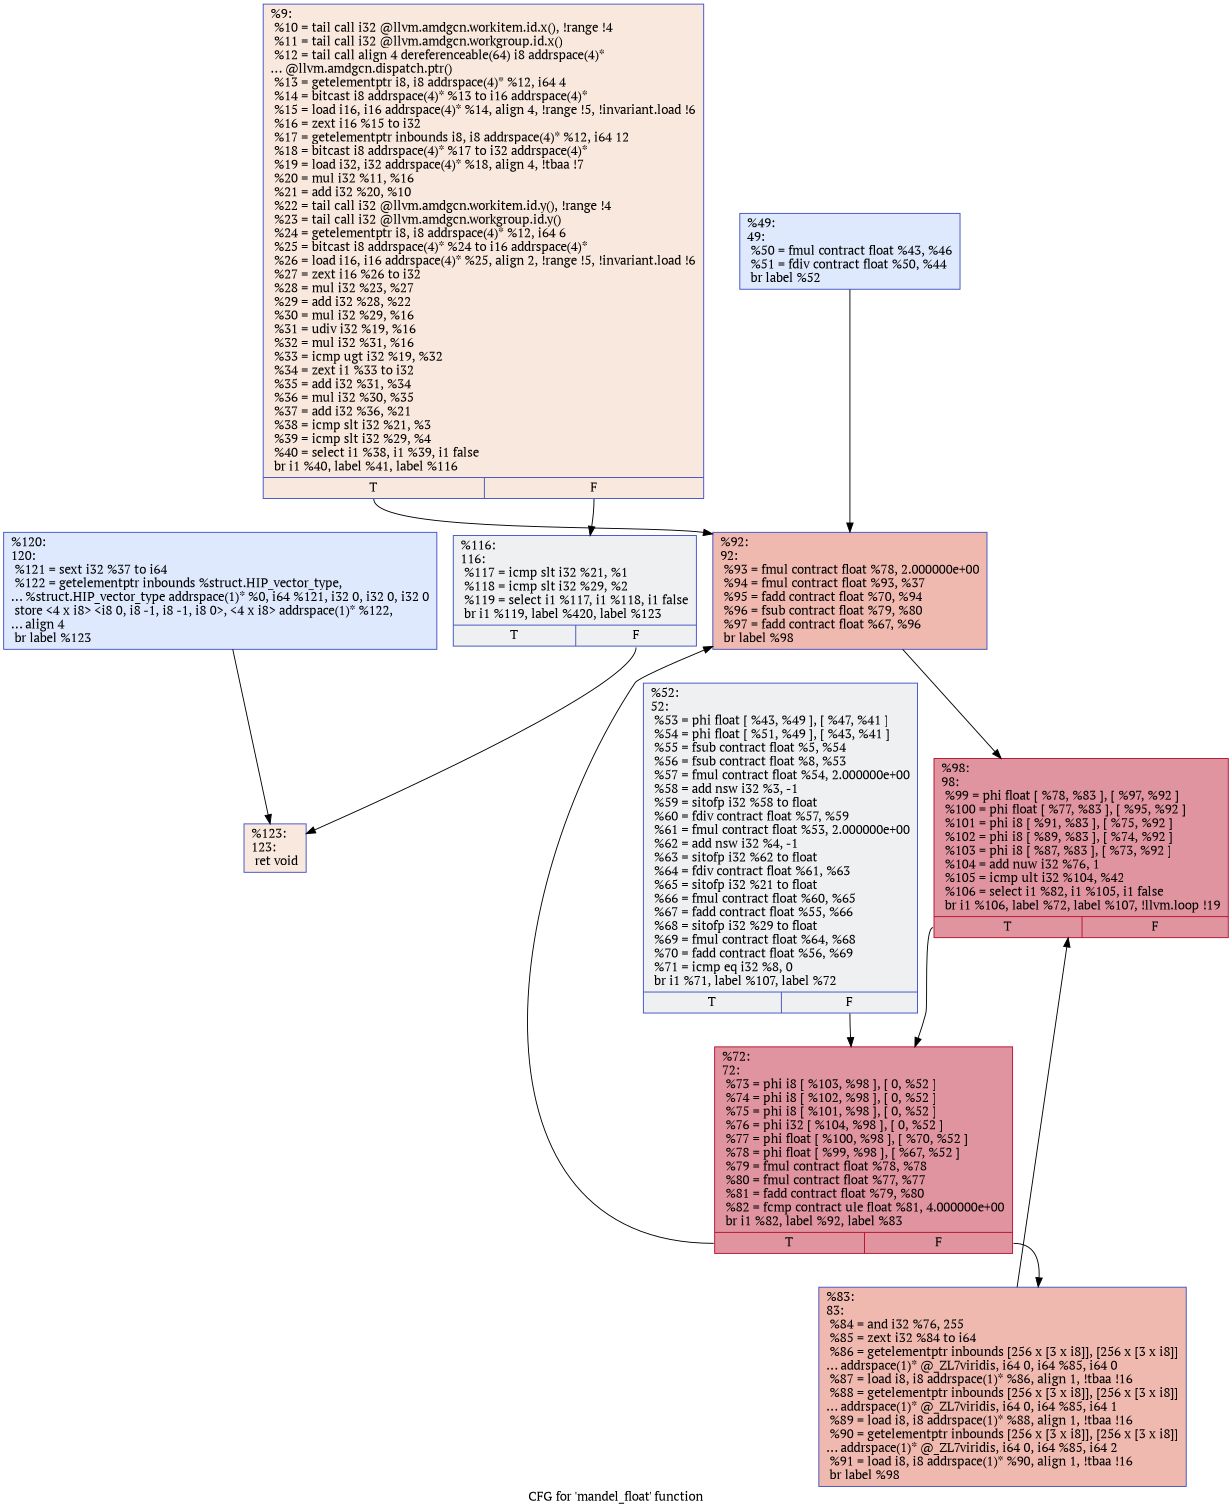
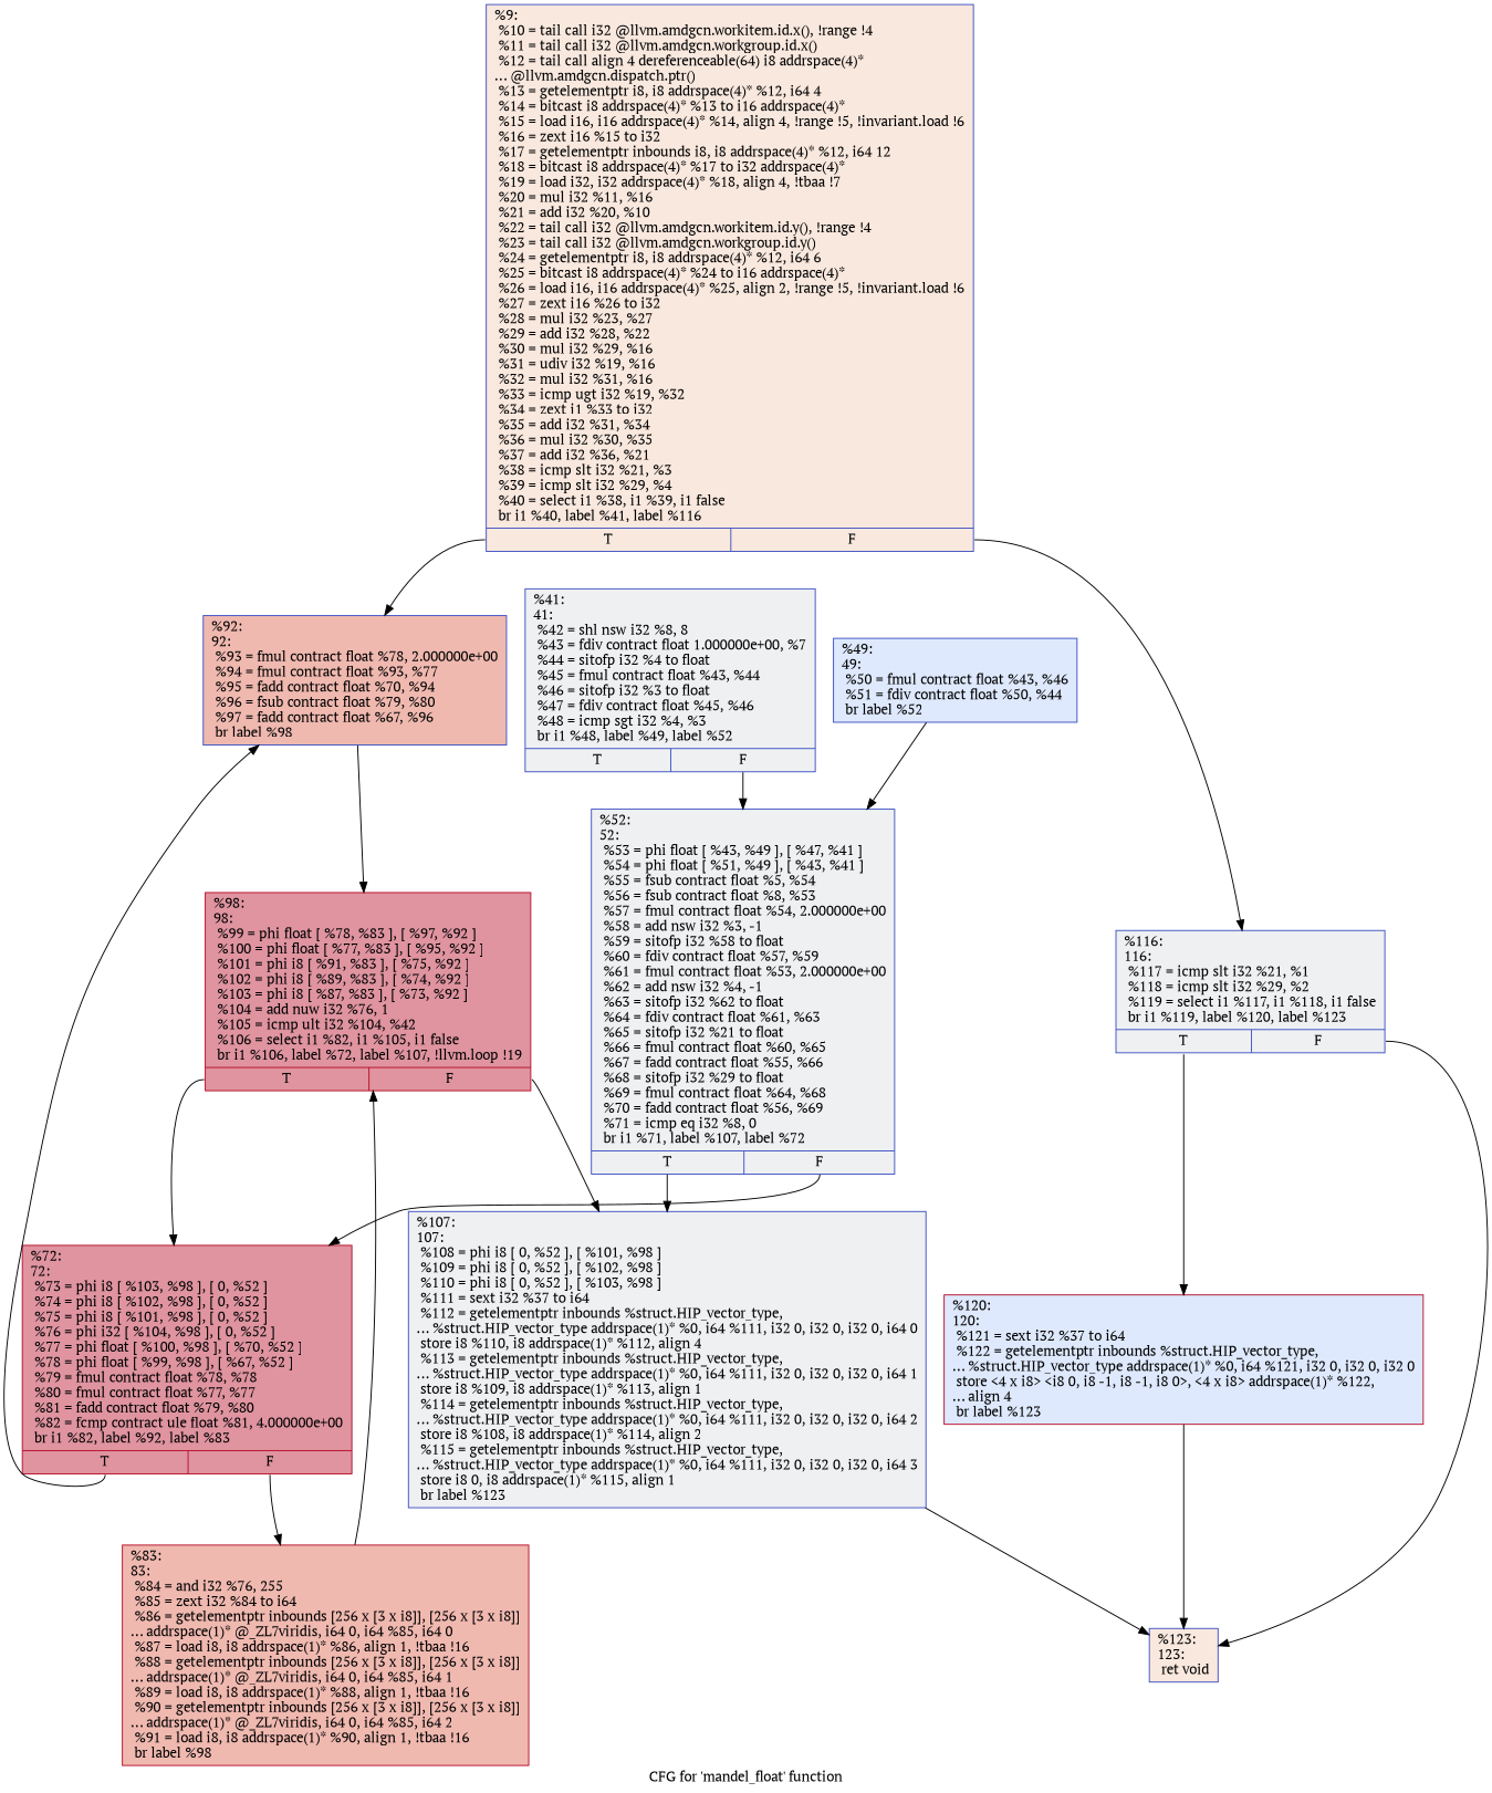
  digraph {
    fontname="PT Serif"
    label="CFG for 'mandel_float' function"
    node [color="#3d50c3ff" fillcolor="#d9dce170" fontname="PT Serif" shape=record style=filled]
    edge [fontname="PT Serif" tailport=s0]
    n1 [fillcolor="#f2cab570" label="{%9:\l  %10 = tail call i32 @llvm.amdgcn.workitem.id.x(), !range !4\l  %11 = tail call i32 @llvm.amdgcn.workgroup.id.x()\l  %12 = tail call align 4 dereferenceable(64) i8 addrspace(4)*\l... @llvm.amdgcn.dispatch.ptr()\l  %13 = getelementptr i8, i8 addrspace(4)* %12, i64 4\l  %14 = bitcast i8 addrspace(4)* %13 to i16 addrspace(4)*\l  %15 = load i16, i16 addrspace(4)* %14, align 4, !range !5, !invariant.load !6\l  %16 = zext i16 %15 to i32\l  %17 = getelementptr inbounds i8, i8 addrspace(4)* %12, i64 12\l  %18 = bitcast i8 addrspace(4)* %17 to i32 addrspace(4)*\l  %19 = load i32, i32 addrspace(4)* %18, align 4, !tbaa !7\l  %20 = mul i32 %11, %16\l  %21 = add i32 %20, %10\l  %22 = tail call i32 @llvm.amdgcn.workitem.id.y(), !range !4\l  %23 = tail call i32 @llvm.amdgcn.workgroup.id.y()\l  %24 = getelementptr i8, i8 addrspace(4)* %12, i64 6\l  %25 = bitcast i8 addrspace(4)* %24 to i16 addrspace(4)*\l  %26 = load i16, i16 addrspace(4)* %25, align 2, !range !5, !invariant.load !6\l  %27 = zext i16 %26 to i32\l  %28 = mul i32 %23, %27\l  %29 = add i32 %28, %22\l  %30 = mul i32 %29, %16\l  %31 = udiv i32 %19, %16\l  %32 = mul i32 %31, %16\l  %33 = icmp ugt i32 %19, %32\l  %34 = zext i1 %33 to i32\l  %35 = add i32 %31, %34\l  %36 = mul i32 %30, %35\l  %37 = add i32 %36, %21\l  %38 = icmp slt i32 %21, %3\l  %39 = icmp slt i32 %29, %4\l  %40 = select i1 %38, i1 %39, i1 false\l  br i1 %40, label %41, label %116\l|{<s0>T|<s1>F}}"]
-   n2 [label="{%116:\l116:                                              \l  %117 = icmp slt i32 %21, %1\l  %118 = icmp slt i32 %29, %2\l  %119 = select i1 %117, i1 %118, i1 false\l  br i1 %119, label %420, label %123\l|{<s0>T|<s1>F}}"]
-   n3 [fillcolor="#de614d70" label="{%92:\l92:                                               \l  %93 = fmul contract float %78, 2.000000e+00\l  %94 = fmul contract float %93, %37\l  %95 = fadd contract float %70, %94\l  %96 = fsub contract float %79, %80\l  %97 = fadd contract float %67, %96\l  br label %98\l}"]
+   n2 [label="{%116:\l116:                                              \l  %117 = icmp slt i32 %21, %1\l  %118 = icmp slt i32 %29, %2\l  %119 = select i1 %117, i1 %118, i1 false\l  br i1 %119, label %120, label %123\l|{<s0>T|<s1>F}}"]
+   n3 [fillcolor="#de614d70" label="{%92:\l92:                                               \l  %93 = fmul contract float %78, 2.000000e+00\l  %94 = fmul contract float %93, %77\l  %95 = fadd contract float %70, %94\l  %96 = fsub contract float %79, %80\l  %97 = fadd contract float %67, %96\l  br label %98\l}"]
+   n4 [label="{%41:\l41:                                               \l  %42 = shl nsw i32 %8, 8\l  %43 = fdiv contract float 1.000000e+00, %7\l  %44 = sitofp i32 %4 to float\l  %45 = fmul contract float %43, %44\l  %46 = sitofp i32 %3 to float\l  %47 = fdiv contract float %45, %46\l  %48 = icmp sgt i32 %4, %3\l  br i1 %48, label %49, label %52\l|{<s0>T|<s1>F}}"]
    n5 [label="{%52:\l52:                                               \l  %53 = phi float [ %43, %49 ], [ %47, %41 ]\l  %54 = phi float [ %51, %49 ], [ %43, %41 ]\l  %55 = fsub contract float %5, %54\l  %56 = fsub contract float %8, %53\l  %57 = fmul contract float %54, 2.000000e+00\l  %58 = add nsw i32 %3, -1\l  %59 = sitofp i32 %58 to float\l  %60 = fdiv contract float %57, %59\l  %61 = fmul contract float %53, 2.000000e+00\l  %62 = add nsw i32 %4, -1\l  %63 = sitofp i32 %62 to float\l  %64 = fdiv contract float %61, %63\l  %65 = sitofp i32 %21 to float\l  %66 = fmul contract float %60, %65\l  %67 = fadd contract float %55, %66\l  %68 = sitofp i32 %29 to float\l  %69 = fmul contract float %64, %68\l  %70 = fadd contract float %56, %69\l  %71 = icmp eq i32 %8, 0\l  br i1 %71, label %107, label %72\l|{<s0>T|<s1>F}}"]
    n6 [fillcolor="#f2cab570" label="{%123:\l123:                                              \l  ret void\l}"]
-   n7 [fillcolor="#b5cdfa70" label="{%120:\l120:                                              \l  %121 = sext i32 %37 to i64\l  %122 = getelementptr inbounds %struct.HIP_vector_type,\l... %struct.HIP_vector_type addrspace(1)* %0, i64 %121, i32 0, i32 0, i32 0\l  store \<4 x i8\> \<i8 0, i8 -1, i8 -1, i8 0\>, \<4 x i8\> addrspace(1)* %122,\l... align 4\l  br label %123\l}"]
+   n7 [color="#b70d28ff" fillcolor="#b5cdfa70" label="{%120:\l120:                                              \l  %121 = sext i32 %37 to i64\l  %122 = getelementptr inbounds %struct.HIP_vector_type,\l... %struct.HIP_vector_type addrspace(1)* %0, i64 %121, i32 0, i32 0, i32 0\l  store \<4 x i8\> \<i8 0, i8 -1, i8 -1, i8 0\>, \<4 x i8\> addrspace(1)* %122,\l... align 4\l  br label %123\l}"]
    n8 [fillcolor="#b5cdfa70" label="{%49:\l49:                                               \l  %50 = fmul contract float %43, %46\l  %51 = fdiv contract float %50, %44\l  br label %52\l}"]
+   n9 [label="{%107:\l107:                                              \l  %108 = phi i8 [ 0, %52 ], [ %101, %98 ]\l  %109 = phi i8 [ 0, %52 ], [ %102, %98 ]\l  %110 = phi i8 [ 0, %52 ], [ %103, %98 ]\l  %111 = sext i32 %37 to i64\l  %112 = getelementptr inbounds %struct.HIP_vector_type,\l... %struct.HIP_vector_type addrspace(1)* %0, i64 %111, i32 0, i32 0, i32 0, i64 0\l  store i8 %110, i8 addrspace(1)* %112, align 4\l  %113 = getelementptr inbounds %struct.HIP_vector_type,\l... %struct.HIP_vector_type addrspace(1)* %0, i64 %111, i32 0, i32 0, i32 0, i64 1\l  store i8 %109, i8 addrspace(1)* %113, align 1\l  %114 = getelementptr inbounds %struct.HIP_vector_type,\l... %struct.HIP_vector_type addrspace(1)* %0, i64 %111, i32 0, i32 0, i32 0, i64 2\l  store i8 %108, i8 addrspace(1)* %114, align 2\l  %115 = getelementptr inbounds %struct.HIP_vector_type,\l... %struct.HIP_vector_type addrspace(1)* %0, i64 %111, i32 0, i32 0, i32 0, i64 3\l  store i8 0, i8 addrspace(1)* %115, align 1\l  br label %123\l}"]
    n10 [color="#b70d28ff" fillcolor="#b70d2870" label="{%72:\l72:                                               \l  %73 = phi i8 [ %103, %98 ], [ 0, %52 ]\l  %74 = phi i8 [ %102, %98 ], [ 0, %52 ]\l  %75 = phi i8 [ %101, %98 ], [ 0, %52 ]\l  %76 = phi i32 [ %104, %98 ], [ 0, %52 ]\l  %77 = phi float [ %100, %98 ], [ %70, %52 ]\l  %78 = phi float [ %99, %98 ], [ %67, %52 ]\l  %79 = fmul contract float %78, %78\l  %80 = fmul contract float %77, %77\l  %81 = fadd contract float %79, %80\l  %82 = fcmp contract ule float %81, 4.000000e+00\l  br i1 %82, label %92, label %83\l|{<s0>T|<s1>F}}"]
-   n11 [fillcolor="#de614d70" label="{%83:\l83:                                               \l  %84 = and i32 %76, 255\l  %85 = zext i32 %84 to i64\l  %86 = getelementptr inbounds [256 x [3 x i8]], [256 x [3 x i8]]\l... addrspace(1)* @_ZL7viridis, i64 0, i64 %85, i64 0\l  %87 = load i8, i8 addrspace(1)* %86, align 1, !tbaa !16\l  %88 = getelementptr inbounds [256 x [3 x i8]], [256 x [3 x i8]]\l... addrspace(1)* @_ZL7viridis, i64 0, i64 %85, i64 1\l  %89 = load i8, i8 addrspace(1)* %88, align 1, !tbaa !16\l  %90 = getelementptr inbounds [256 x [3 x i8]], [256 x [3 x i8]]\l... addrspace(1)* @_ZL7viridis, i64 0, i64 %85, i64 2\l  %91 = load i8, i8 addrspace(1)* %90, align 1, !tbaa !16\l  br label %98\l}"]
+   n11 [color="#b70d28ff" fillcolor="#de614d70" label="{%83:\l83:                                               \l  %84 = and i32 %76, 255\l  %85 = zext i32 %84 to i64\l  %86 = getelementptr inbounds [256 x [3 x i8]], [256 x [3 x i8]]\l... addrspace(1)* @_ZL7viridis, i64 0, i64 %85, i64 0\l  %87 = load i8, i8 addrspace(1)* %86, align 1, !tbaa !16\l  %88 = getelementptr inbounds [256 x [3 x i8]], [256 x [3 x i8]]\l... addrspace(1)* @_ZL7viridis, i64 0, i64 %85, i64 1\l  %89 = load i8, i8 addrspace(1)* %88, align 1, !tbaa !16\l  %90 = getelementptr inbounds [256 x [3 x i8]], [256 x [3 x i8]]\l... addrspace(1)* @_ZL7viridis, i64 0, i64 %85, i64 2\l  %91 = load i8, i8 addrspace(1)* %90, align 1, !tbaa !16\l  br label %98\l}"]
    n12 [color="#b70d28ff" fillcolor="#b70d2870" label="{%98:\l98:                                               \l  %99 = phi float [ %78, %83 ], [ %97, %92 ]\l  %100 = phi float [ %77, %83 ], [ %95, %92 ]\l  %101 = phi i8 [ %91, %83 ], [ %75, %92 ]\l  %102 = phi i8 [ %89, %83 ], [ %74, %92 ]\l  %103 = phi i8 [ %87, %83 ], [ %73, %92 ]\l  %104 = add nuw i32 %76, 1\l  %105 = icmp ult i32 %104, %42\l  %106 = select i1 %82, i1 %105, i1 false\l  br i1 %106, label %72, label %107, !llvm.loop !19\l|{<s0>T|<s1>F}}"]
    n1 -> n2 [tailport=s1]
    n1 -> n3
    n2 -> n6 [tailport=s1]
+   n2 -> n7
    n3 -> n12
+   n4 -> n5 [tailport=s1]
+   n5 -> n9
    n5 -> n10 [tailport=s1]
    n7 -> n6
-   n8 -> n3
+   n8 -> n5
+   n9 -> n6
    n10 -> n3
    n10 -> n11 [tailport=s1]
    n11 -> n12
+   n12 -> n9 [tailport=s1]
    n12 -> n10
  }
